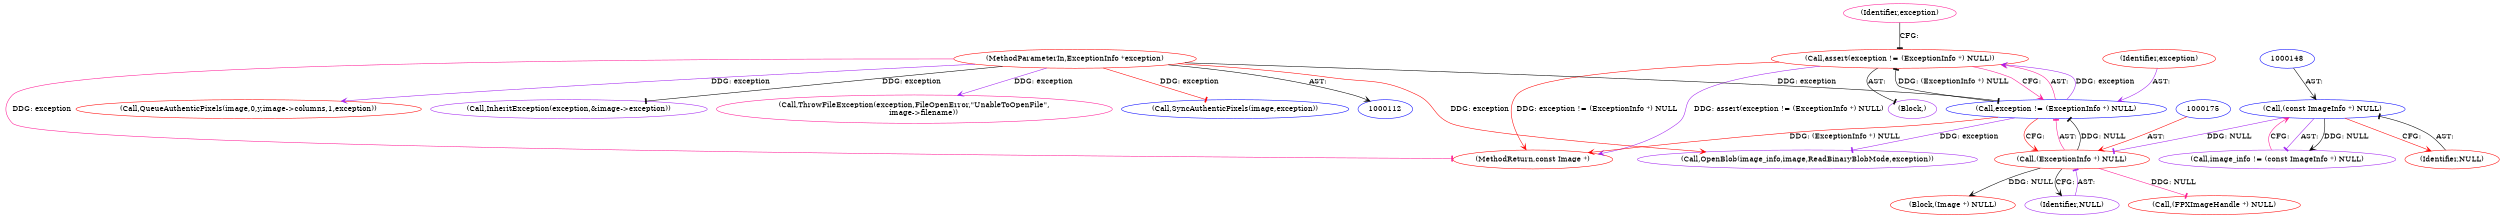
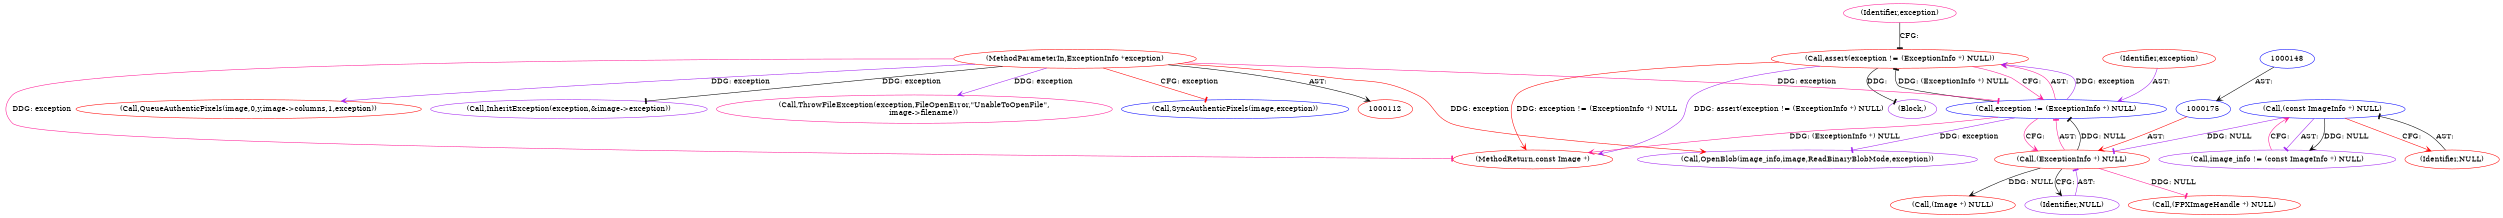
  digraph {
    node [color=red]
    edge [arrowhead=vee color=black]
    n1 [label="(Call,assert(exception != (ExceptionInfo *) NULL))"]
    n2 [color=blue label="(Call,exception != (ExceptionInfo *) NULL)"]
    n3 [label="(MethodReturn,const Image *)"]
    n4 [color=purple label="(Block,)"]
    n5 [label="(Call,(ExceptionInfo *) NULL)"]
    n6 [color=purple label="(Call,OpenBlob(image_info,image,ReadBinaryBlobMode,exception))"]
-   n7 [label="(Block,(Image *) NULL)"]
+   n7 [label="(Call,(Image *) NULL)"]
    n8 [color=purple label="(Identifier,NULL)"]
    n9 [label="(Call,(FPXImageHandle *) NULL)"]
    n10 [label="(MethodParameterIn,ExceptionInfo *exception)"]
    n11 [label="(Call,QueueAuthenticPixels(image,0,y,image->columns,1,exception))"]
    n12 [color=purple label="(Call,InheritException(exception,&image->exception))"]
    n13 [color=deeppink label="(Call,ThrowFileException(exception,FileOpenError,\"UnableToOpenFile\",\n        image->filename))"]
    n14 [color=blue label="(Call,SyncAuthenticPixels(image,exception))"]
-   1000112 [color=blue]
+   1000112
    n16 [color=blue label="(Call,(const ImageInfo *) NULL)"]
    n17 [label="(Identifier,NULL)"]
    n18 [color=purple label="(Call,image_info != (const ImageInfo *) NULL)"]
    n19 [color=deeppink label="(Identifier,exception)"]
    n20 [label="(Identifier,exception)"]
    1000175 [color=blue]
    1000148 [color=blue]
    n1 -> n2 [color=deeppink label="CFG: "]
    n1 -> n3 [color=red label="DDG: exception != (ExceptionInfo *) NULL"]
    n1 -> n3 [color=purple label="DDG: assert(exception != (ExceptionInfo *) NULL)"]
-   n1 -> n4 [arrowhead=tee label="AST: "]
+   n1 -> n4 [arrowhead=tee label="DDG: "]
    n2 -> n1 [color=deeppink label="AST: "]
    n2 -> n1 [color=purple label="DDG: exception"]
    n2 -> n1 [arrowhead=tee label="DDG: (ExceptionInfo *) NULL"]
-   n2 -> n3 [color=red label="DDG: (ExceptionInfo *) NULL"]
-   n2 -> n5 [color=red label="CFG: "]
+   n2 -> n3 [color=deeppink label="DDG: (ExceptionInfo *) NULL"]
+   n2 -> n5 [color=deeppink label="CFG: "]
    n2 -> n6 [arrowhead=tee color=purple label="DDG: exception"]
    n5 -> n2 [arrowhead=tee color=deeppink label="AST: "]
    n5 -> n2 [arrowhead=tee label="DDG: NULL"]
    n5 -> n7 [label="DDG: NULL"]
    n5 -> n8 [label="CFG: "]
    n5 -> n9 [arrowhead=tee color=deeppink label="DDG: NULL"]
    n8 -> n5 [arrowhead=tee color=purple label="AST: "]
-   n10 -> n2 [arrowhead=tee label="DDG: exception"]
+   n10 -> n2 [arrowhead=tee color=deeppink label="DDG: exception"]
    n10 -> n3 [arrowhead=tee color=deeppink label="DDG: exception"]
    n10 -> n6 [color=red label="DDG: exception"]
    n10 -> n11 [color=purple label="DDG: exception"]
    n10 -> n12 [arrowhead=tee label="DDG: exception"]
    n10 -> n13 [color=purple label="DDG: exception"]
-   n10 -> n14 [arrowhead=tee color=red label="DDG: exception"]
+   n10 -> n14 [arrowhead=tee color=red label="CFG: exception"]
    n10 -> 1000112 [label="AST: "]
    n16 -> n5 [arrowhead=tee color=purple label="DDG: NULL"]
    n16 -> n17 [color=red label="CFG: "]
    n16 -> n18 [arrowhead=tee color=purple label="AST: "]
    n16 -> n18 [label="DDG: NULL"]
    n17 -> n16 [arrowhead=tee label="AST: "]
    n18 -> n16 [color=deeppink label="CFG: "]
    n19 -> n1 [arrowhead=tee label="CFG: "]
    n20 -> n2 [color=purple label="AST: "]
    1000175 -> n5 [color=red label="AST: "]
-   1000148 -> n16 [label="AST: "]
+   1000148 -> 1000175 [label="AST: "]
  }
